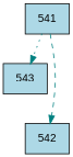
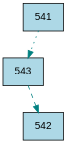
  digraph {
    fontname="Liberation Sans"
    node [fillcolor=lightblue fontname="Liberation Sans" shape=record style=filled]
    edge [color=teal fontname="Liberation Sans"]
    n1 [label="{541}"]
    n2 [label="{543}"]
    n3 [label="{542}"]
    n1 -> n2 [style=dotted]
-   n1 -> n3 [style=dashed]
+   n2 -> n3 [style=dashed]
  }
